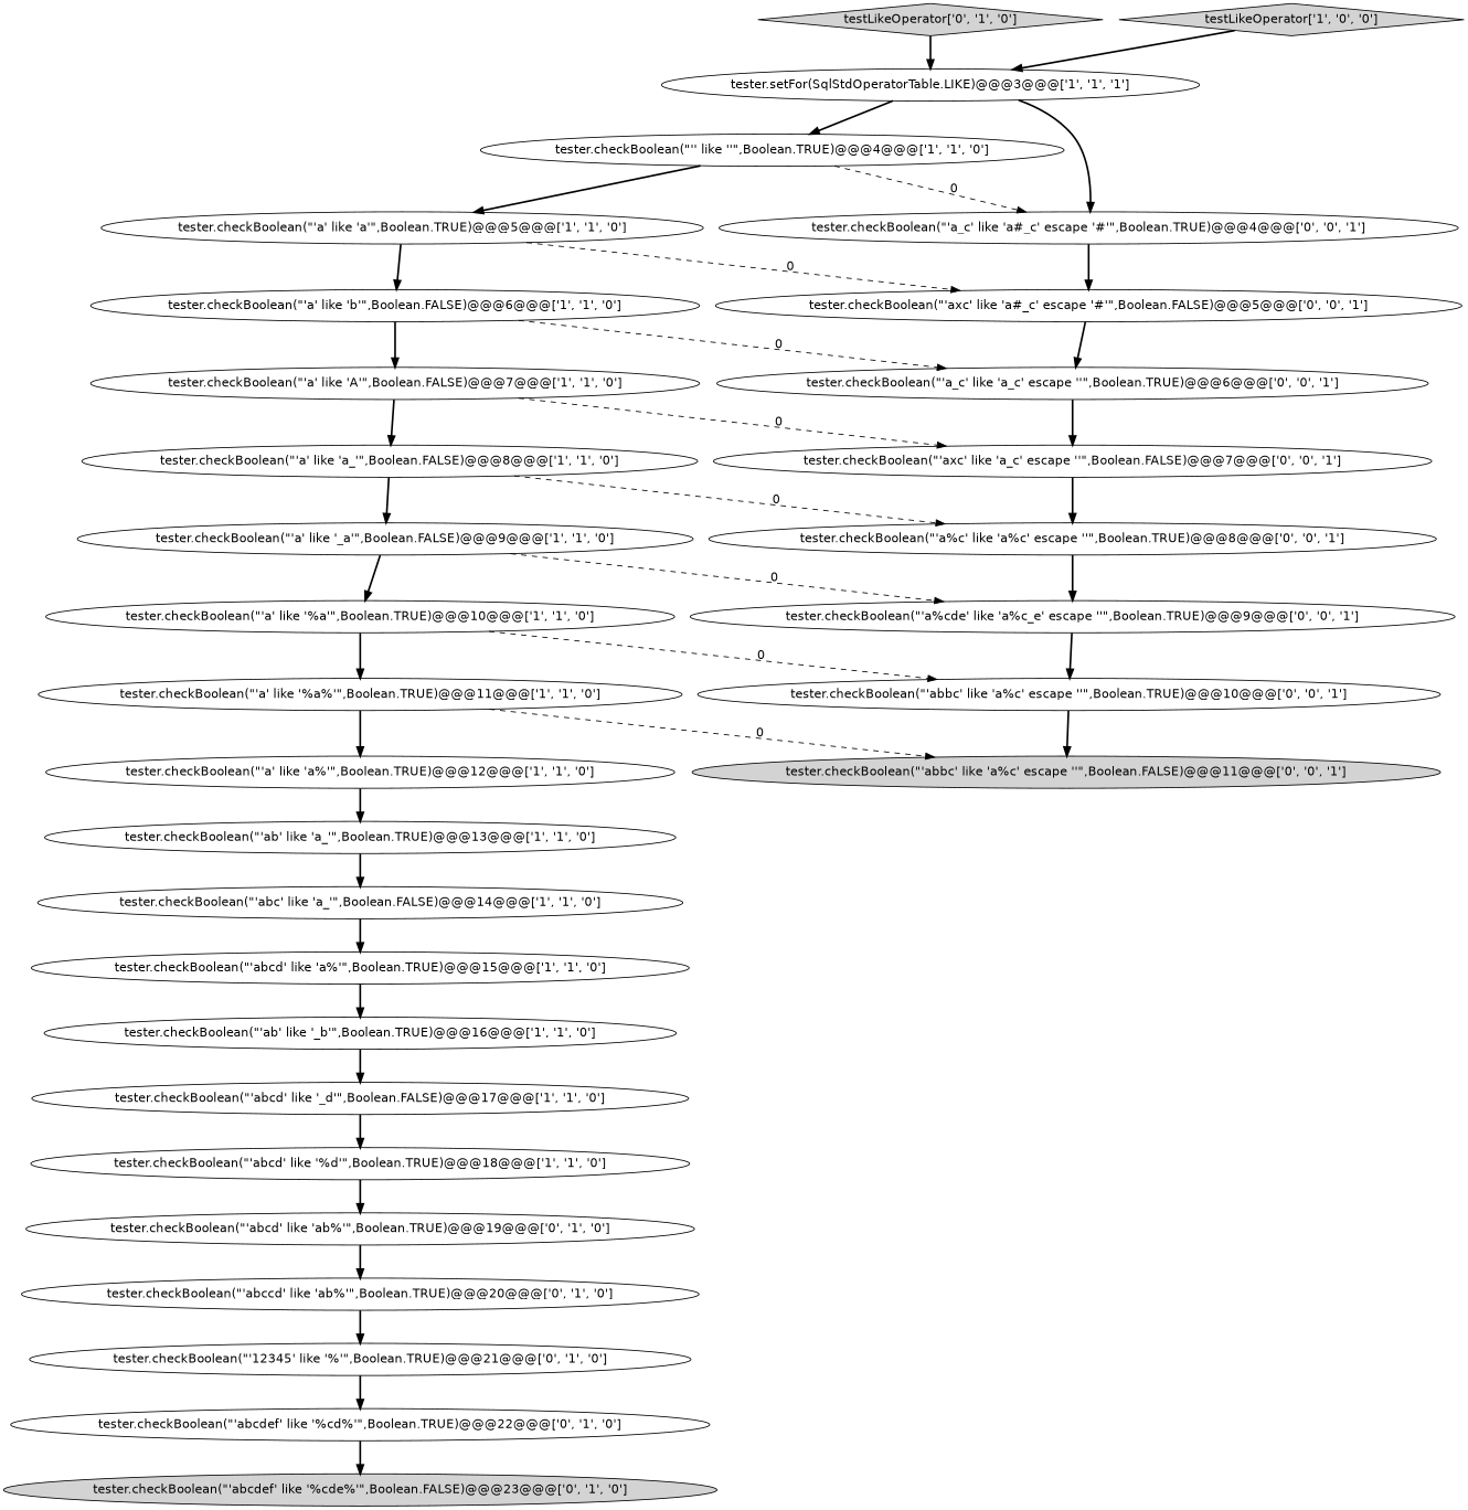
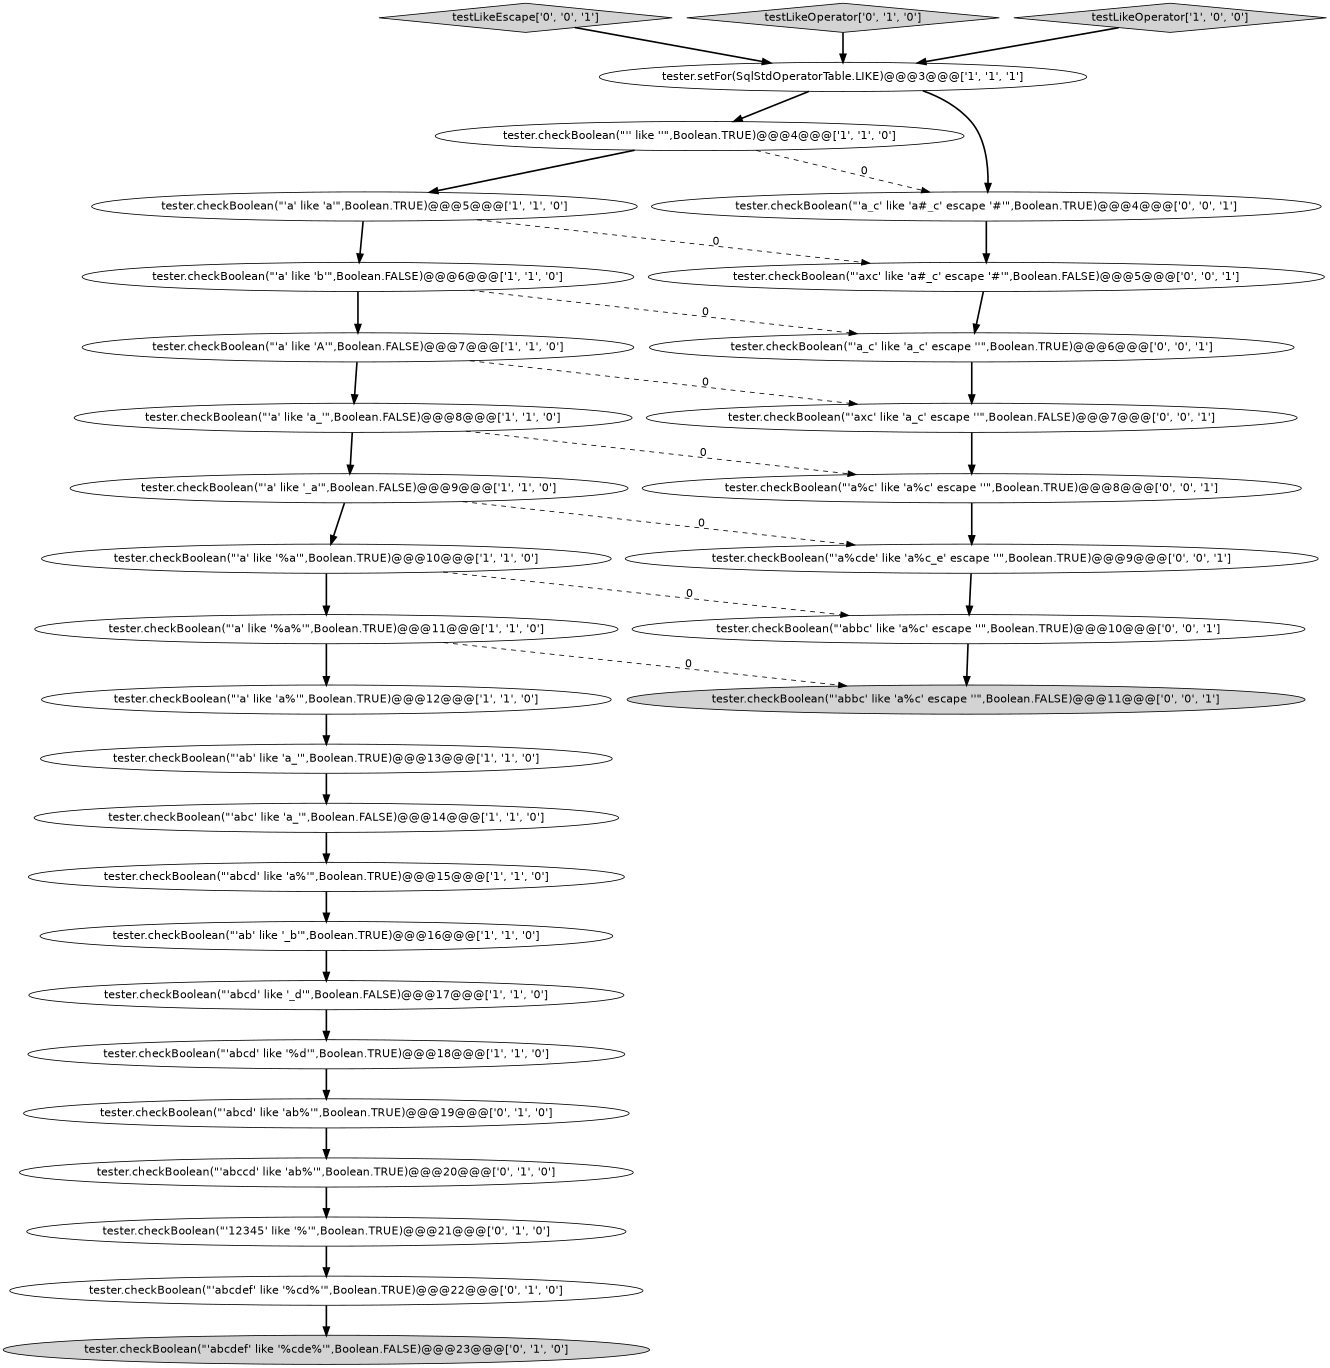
  digraph {
    fontname="DejaVu Sans"
    node [fillcolor=white shape=ellipse style=filled fontname="DejaVu Sans"]
    edge [style=bold fontname="DejaVu Sans"]
    n1 [label="tester.checkBoolean(\"'a' like 'a%'\",Boolean.TRUE)@@@12@@@['1', '1', '0']"]
    n2 [label="tester.checkBoolean(\"'ab' like 'a_'\",Boolean.TRUE)@@@13@@@['1', '1', '0']"]
    n3 [label="tester.checkBoolean(\"'abccd' like 'ab%'\",Boolean.TRUE)@@@20@@@['0', '1', '0']"]
    n4 [label="tester.checkBoolean(\"'12345' like '%'\",Boolean.TRUE)@@@21@@@['0', '1', '0']"]
+   n5 [fillcolor=lightgray label="testLikeEscape['0', '0', '1']" shape=diamond]
    n6 [label="tester.setFor(SqlStdOperatorTable.LIKE)@@@3@@@['1', '1', '1']"]
    n7 [label="tester.checkBoolean(\"'a' like 'a_'\",Boolean.FALSE)@@@8@@@['1', '1', '0']"]
    n8 [label="tester.checkBoolean(\"'a' like '_a'\",Boolean.FALSE)@@@9@@@['1', '1', '0']"]
    n9 [label="tester.checkBoolean(\"'a%c' like 'a\%c' escape '\'\",Boolean.TRUE)@@@8@@@['0', '0', '1']"]
    n10 [label="tester.checkBoolean(\"'abcdef' like '%cd%'\",Boolean.TRUE)@@@22@@@['0', '1', '0']"]
    n11 [fillcolor=lightgray label="testLikeOperator['0', '1', '0']" shape=diamond]
    n12 [label="tester.checkBoolean(\"'a' like '%a'\",Boolean.TRUE)@@@10@@@['1', '1', '0']"]
    n13 [label="tester.checkBoolean(\"'a' like '%a%'\",Boolean.TRUE)@@@11@@@['1', '1', '0']"]
    n14 [label="tester.checkBoolean(\"'abbc' like 'a%c' escape '\'\",Boolean.TRUE)@@@10@@@['0', '0', '1']"]
    n15 [label="tester.checkBoolean(\"'abc' like 'a_'\",Boolean.FALSE)@@@14@@@['1', '1', '0']"]
    n16 [label="tester.checkBoolean(\"'abcd' like 'a%'\",Boolean.TRUE)@@@15@@@['1', '1', '0']"]
    n17 [label="tester.checkBoolean(\"'abcd' like 'ab%'\",Boolean.TRUE)@@@19@@@['0', '1', '0']"]
    n18 [label="tester.checkBoolean(\"'axc' like 'a\_c' escape '\'\",Boolean.FALSE)@@@7@@@['0', '0', '1']"]
    n19 [fillcolor=lightgray label="tester.checkBoolean(\"'abbc' like 'a\%c' escape '\'\",Boolean.FALSE)@@@11@@@['0', '0', '1']"]
    n20 [label="tester.checkBoolean(\"'a' like 'b'\",Boolean.FALSE)@@@6@@@['1', '1', '0']"]
    n21 [label="tester.checkBoolean(\"'a' like 'A'\",Boolean.FALSE)@@@7@@@['1', '1', '0']"]
    n22 [label="tester.checkBoolean(\"'a_c' like 'a\_c' escape '\'\",Boolean.TRUE)@@@6@@@['0', '0', '1']"]
    n23 [label="tester.checkBoolean(\"'ab' like '_b'\",Boolean.TRUE)@@@16@@@['1', '1', '0']"]
    n24 [label="tester.checkBoolean(\"'abcd' like '_d'\",Boolean.FALSE)@@@17@@@['1', '1', '0']"]
    n25 [label="tester.checkBoolean(\"'a%cde' like 'a\%c_e' escape '\'\",Boolean.TRUE)@@@9@@@['0', '0', '1']"]
    n26 [label="tester.checkBoolean(\"'abcd' like '%d'\",Boolean.TRUE)@@@18@@@['1', '1', '0']"]
    n27 [label="tester.checkBoolean(\"'' like ''\",Boolean.TRUE)@@@4@@@['1', '1', '0']"]
    n28 [label="tester.checkBoolean(\"'a_c' like 'a#_c' escape '#'\",Boolean.TRUE)@@@4@@@['0', '0', '1']"]
    n29 [fillcolor=lightgray label="testLikeOperator['1', '0', '0']" shape=diamond]
    n30 [label="tester.checkBoolean(\"'a' like 'a'\",Boolean.TRUE)@@@5@@@['1', '1', '0']"]
    n31 [label="tester.checkBoolean(\"'axc' like 'a#_c' escape '#'\",Boolean.FALSE)@@@5@@@['0', '0', '1']"]
    n32 [fillcolor=lightgray label="tester.checkBoolean(\"'abcdef' like '%cde%'\",Boolean.FALSE)@@@23@@@['0', '1', '0']"]
    n1 -> n2
    n2 -> n15
    n3 -> n4
    n4 -> n10
+   n5 -> n6
    n6 -> n27
    n6 -> n28
    n7 -> n8
    n7 -> n9 [label=0 style=dashed]
    n8 -> n12
    n8 -> n25 [label=0 style=dashed]
    n9 -> n25
    n10 -> n32
    n11 -> n6
    n12 -> n13
    n12 -> n14 [label=0 style=dashed]
    n13 -> n1
    n13 -> n19 [label=0 style=dashed]
    n14 -> n19
    n15 -> n16
    n16 -> n23
    n17 -> n3
    n18 -> n9
    n20 -> n21
    n20 -> n22 [label=0 style=dashed]
    n21 -> n7
    n21 -> n18 [label=0 style=dashed]
    n22 -> n18
    n23 -> n24
    n24 -> n26
    n25 -> n14
    n26 -> n17
    n27 -> n28 [label=0 style=dashed]
    n27 -> n30
    n28 -> n31
    n29 -> n6
    n30 -> n20
    n30 -> n31 [label=0 style=dashed]
    n31 -> n22
  }
